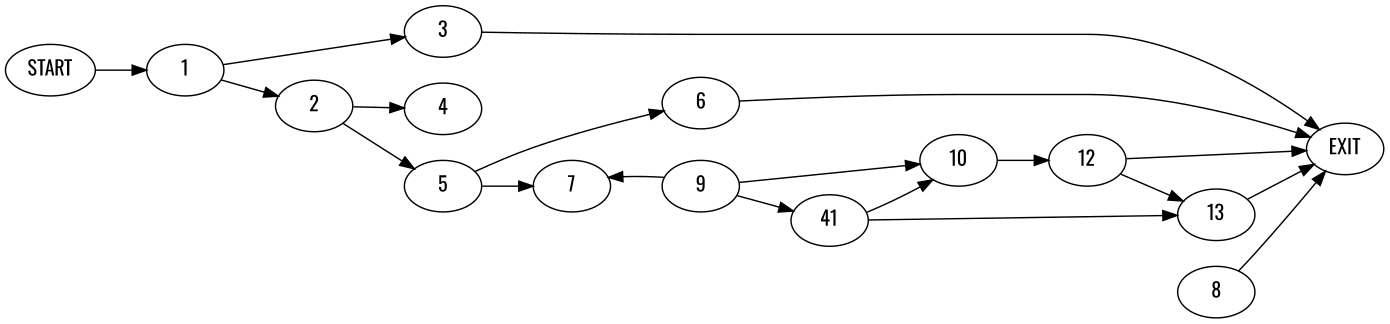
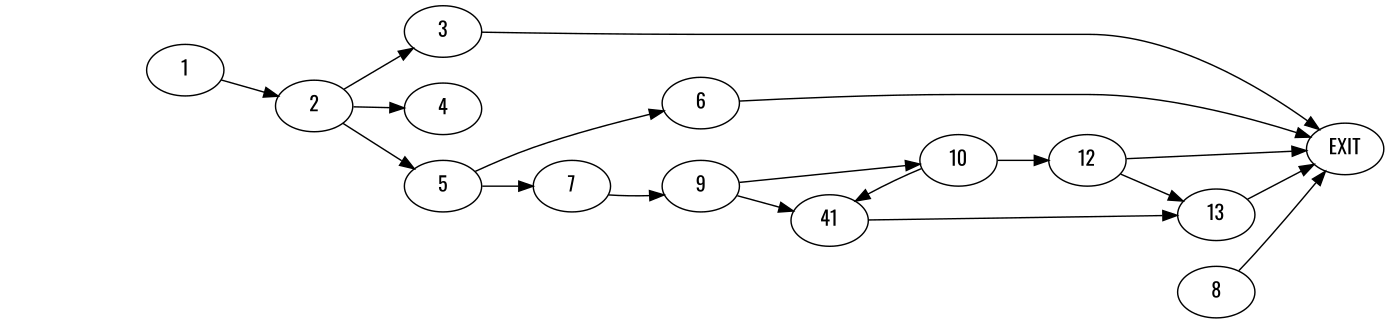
  digraph {
    fontname=Oswald
    rankdir=LR
    node [fontname=Oswald]
    edge [fontname=Oswald]
-   n1 [label=START]
    1
    2
    3
    n5 [label=EXIT]
    4
    5
    6
    7
    9
    8
    10
    n13 [label=41]
    12
    13
-   n1 -> 1
    1 -> 2
-   1 -> 3
+   2 -> 3
    2 -> 4
    2 -> 5
    3 -> n5
    5 -> 6
    5 -> 7
    6 -> n5
-   9 -> 7
+   7 -> 9
    9 -> 10
    9 -> n13
    8 -> n5
-   n13 -> 10
+   10 -> n13
    10 -> 12
    n13 -> 13
    12 -> n5
    12 -> 13
    13 -> n5
  }
